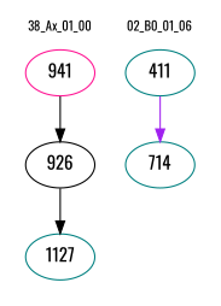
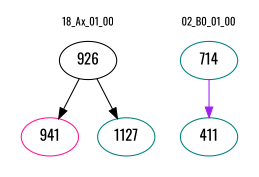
  digraph {
    fontname=Oswald
    node [color=teal fontname=Oswald]
    edge [color=black fontname=Oswald]
    n1 [color=black label=926]
    n2 [color=deeppink label=941]
    n3 [label=1127]
    n4 [label=411]
    n5 [label=714]
    subgraph cluster_1 {
      color=white
      fontsize=10
-     label="38_Ax_01_00"
+     label="18_Ax_01_00"
      n1
      n2
      n3
    }
    subgraph cluster_2 {
      color=white
      fontsize=10
-     label="02_B0_01_06"
+     label="02_B0_01_00"
      n4
      n5
    }
-   n2 -> n1
+   n1 -> n2
    n1 -> n3
-   n4 -> n5 [color=purple]
+   n5 -> n4 [color=purple]
  }
